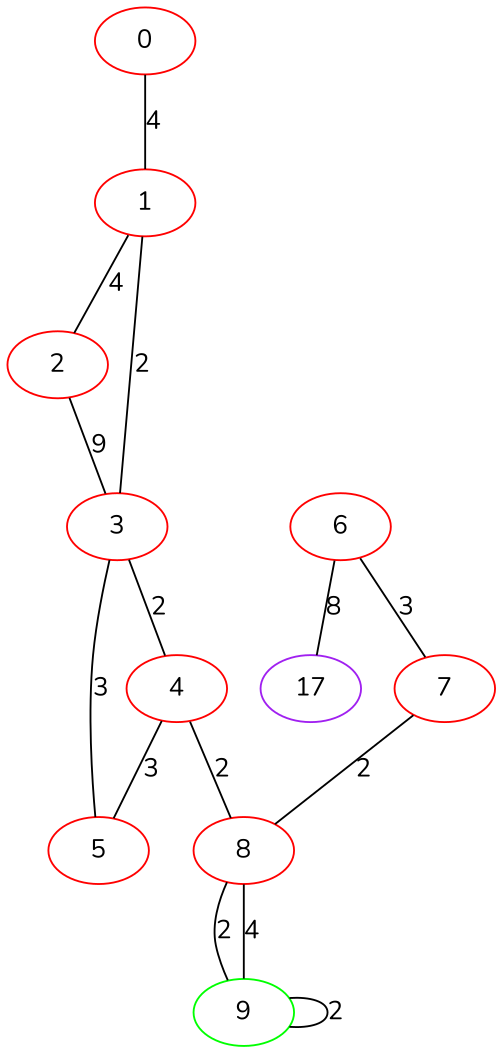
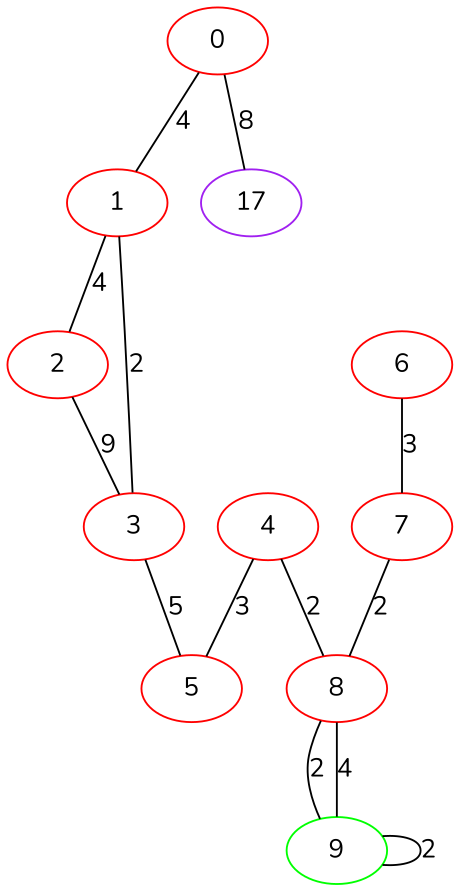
  graph {
    fontname=Nunito
    node [color=red fontname=Nunito weight=1]
    edge [fontname=Nunito]
    0
    1
    n3 [color=purple label=17 weight=4]
    2
    3
    4
    5
    8
    6
    7
    9 [color=green weight=2]
    0 -- 1 [label=4]
-   6 -- n3 [label=8]
+   0 -- n3 [label=8]
    1 -- 2 [label=4]
    1 -- 3 [label=2]
    2 -- 3 [label=9]
-   3 -- 4 [label=2]
-   3 -- 5 [label=3]
+   3 -- 5 [label=5]
    4 -- 5 [label=3]
    4 -- 8 [label=2]
    8 -- 9 [label=2]
    8 -- 9 [label=4]
    6 -- 7 [label=3]
    7 -- 8 [label=2]
    9 -- 9 [label=2]
  }
